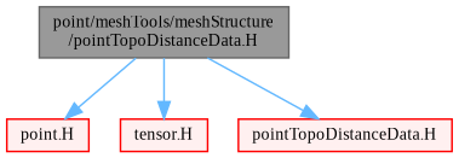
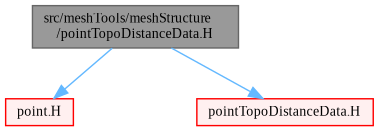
  digraph {
    fontname="Liberation Serif"
    node [color=red fillcolor="#FFF0F0" fontname="Liberation Serif" fontsize=10 shape=box style=filled]
    edge [color=steelblue1 fontname="Liberation Serif" fontsize=10 labelfontname=Helvetica labelfontsize=10 style=solid]
-   n1 [color=gray40 fillcolor=grey60 fontcolor=black height=0.2 label="point/meshTools/meshStructure\l/pointTopoDistanceData.H" width=0.4]
+   n1 [color=gray40 fillcolor=grey60 fontcolor=black height=0.2 label="src/meshTools/meshStructure\l/pointTopoDistanceData.H" width=0.4]
    n2 [height=0.2 label="point.H" width=0.4]
-   n3 [height=0.2 label="tensor.H" width=0.4]
    n4 [height=0.2 label="pointTopoDistanceData.H" width=0.4]
    n1 -> n2
-   n1 -> n3
    n1 -> n4
  }
